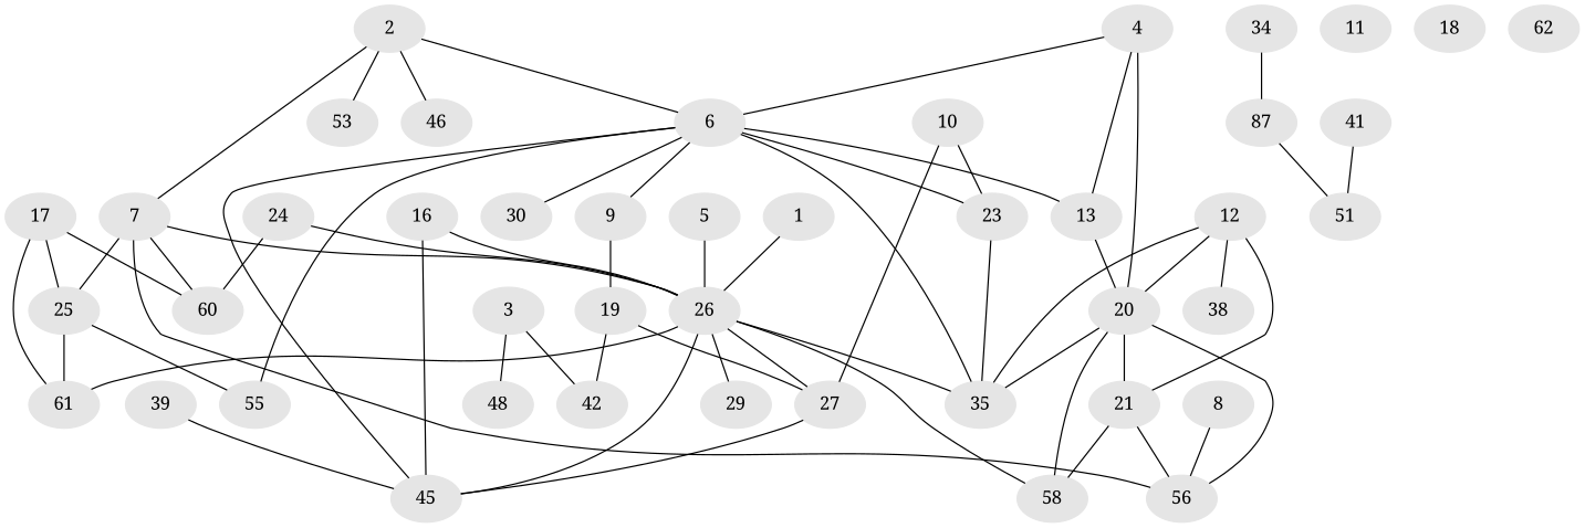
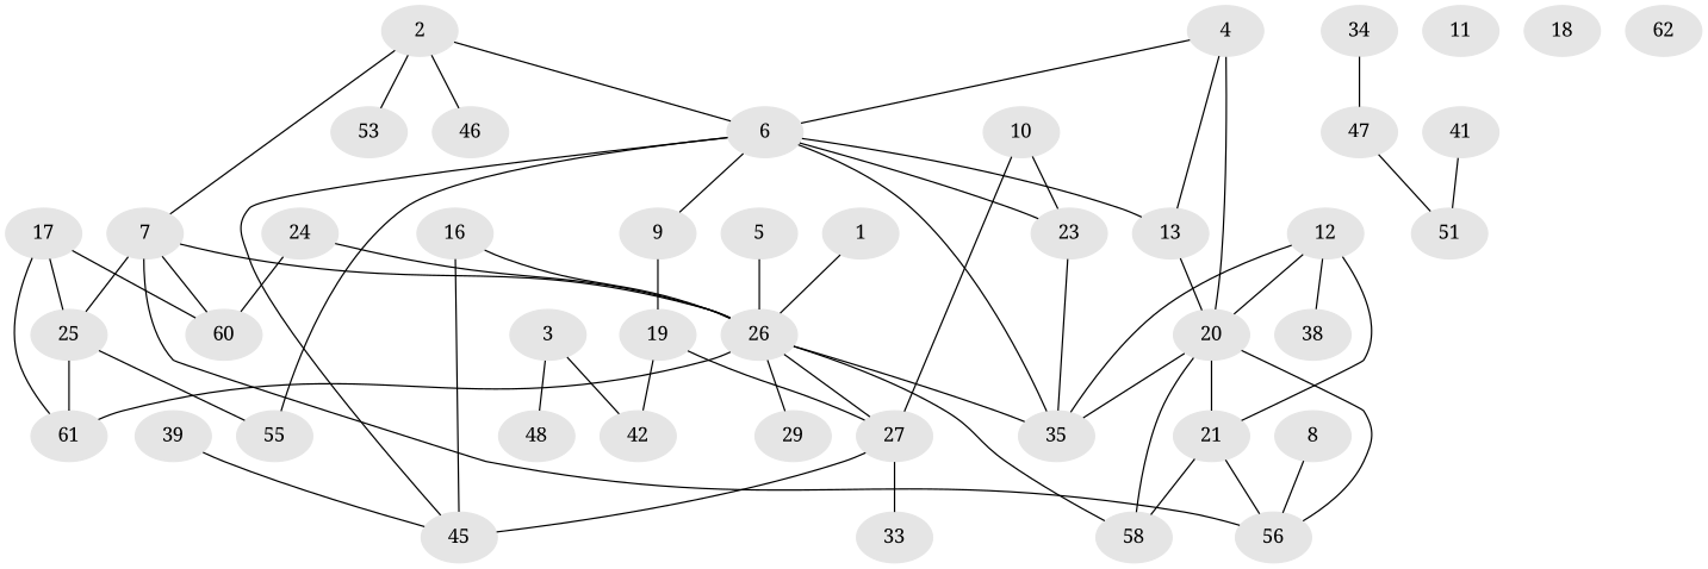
  graph {
    fontname="Noto Serif"
    node [color=gray90 fontname="Noto Serif" style=filled]
    edge [fontname="Noto Serif"]
    26 [super="+64+54"]
    35
    45 [super="+50"]
    27 [super="+43"]
    61
    58
    29
    1
    2 [super="+31"]
    6 [super="+14+36"]
    7 [super="+52+15"]
    46
    53
    13
    9
    23
-   30
    55
    25 [super="+28"]
    56
    60
    42 [super="+63"]
    3
    48
    4 [super="+22"]
    20 [super="+40+57"]
    21 [super="+44"]
    5
    19
    34 [super="+37"]
-   47 [label=87]
+   47
    8
    10 [super="+65"]
+   33
    11
    12
    38
    16
    17
    18
    24 [super="+32"]
    51
    39
    41
    62
    26 -- 35
-   26 -- 45
    26 -- 27
    26 -- 61
    26 -- 58
    26 -- 29
    27 -- 45
+   27 -- 33
    1 -- 26
    2 -- 6
    2 -- 7
    2 -- 46
    2 -- 53
    6 -- 35
    6 -- 45
    6 -- 13
    6 -- 9
    6 -- 23 [weight=2]
-   6 -- 30
    6 -- 55
    7 -- 26
    7 -- 25
    7 -- 56
    7 -- 60
    13 -- 20
    9 -- 19
    23 -- 35
    25 -- 61 [weight=2]
    25 -- 55
    3 -- 42
    3 -- 48
    4 -- 6
    4 -- 13
    4 -- 20 [weight=2]
    20 -- 35
    20 -- 58
    20 -- 56
    20 -- 21
    21 -- 58
    21 -- 56
    5 -- 26
    19 -- 27
    19 -- 42
    34 -- 47
    47 -- 51
    8 -- 56
    10 -- 27
    10 -- 23
    12 -- 35
    12 -- 20
    12 -- 21
    12 -- 38
    16 -- 26
    16 -- 45
    17 -- 61
    17 -- 25
    17 -- 60
    24 -- 26
    24 -- 60
    39 -- 45
    41 -- 51
  }
